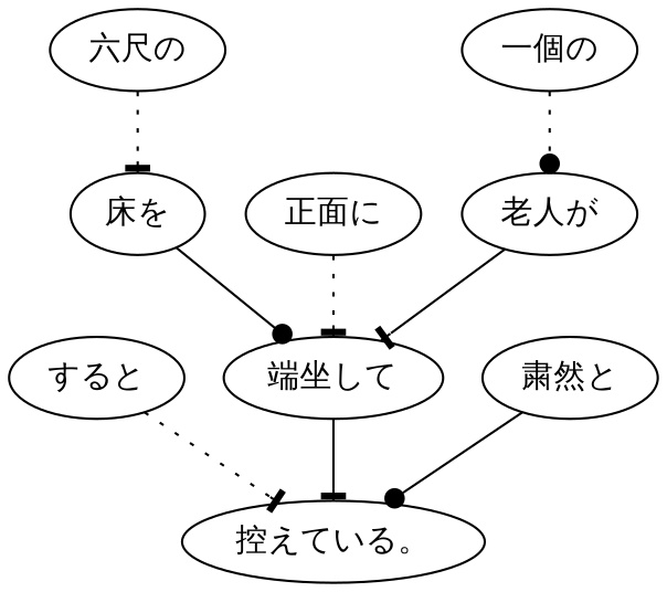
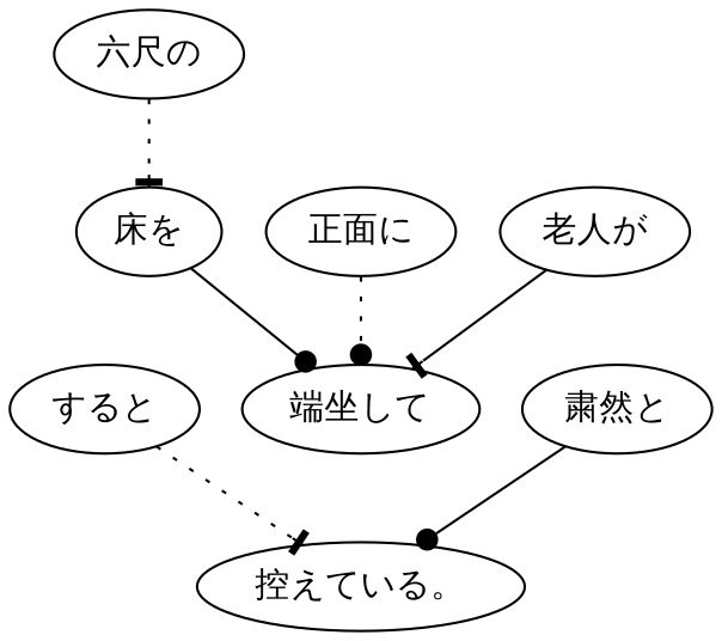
  digraph {
    edge [arrowhead=tee style=dotted]
    n1 [label="すると"]
    n2 [label="控えている。"]
    n3 [label="六尺の"]
    n4 [label="床を"]
    n5 [label="端坐して"]
    n6 [label="正面に"]
-   n7 [label="一個の"]
    n8 [label="老人が"]
    n9 [label="粛然と"]
    n1 -> n2
    n3 -> n4
    n4 -> n5 [arrowhead=dot style=solid]
-   n5 -> n2 [style=solid]
-   n6 -> n5
-   n7 -> n8 [arrowhead=dot]
+   n6 -> n5 [arrowhead=dot]
    n8 -> n5 [style=solid]
    n9 -> n2 [arrowhead=dot style=solid]
  }
